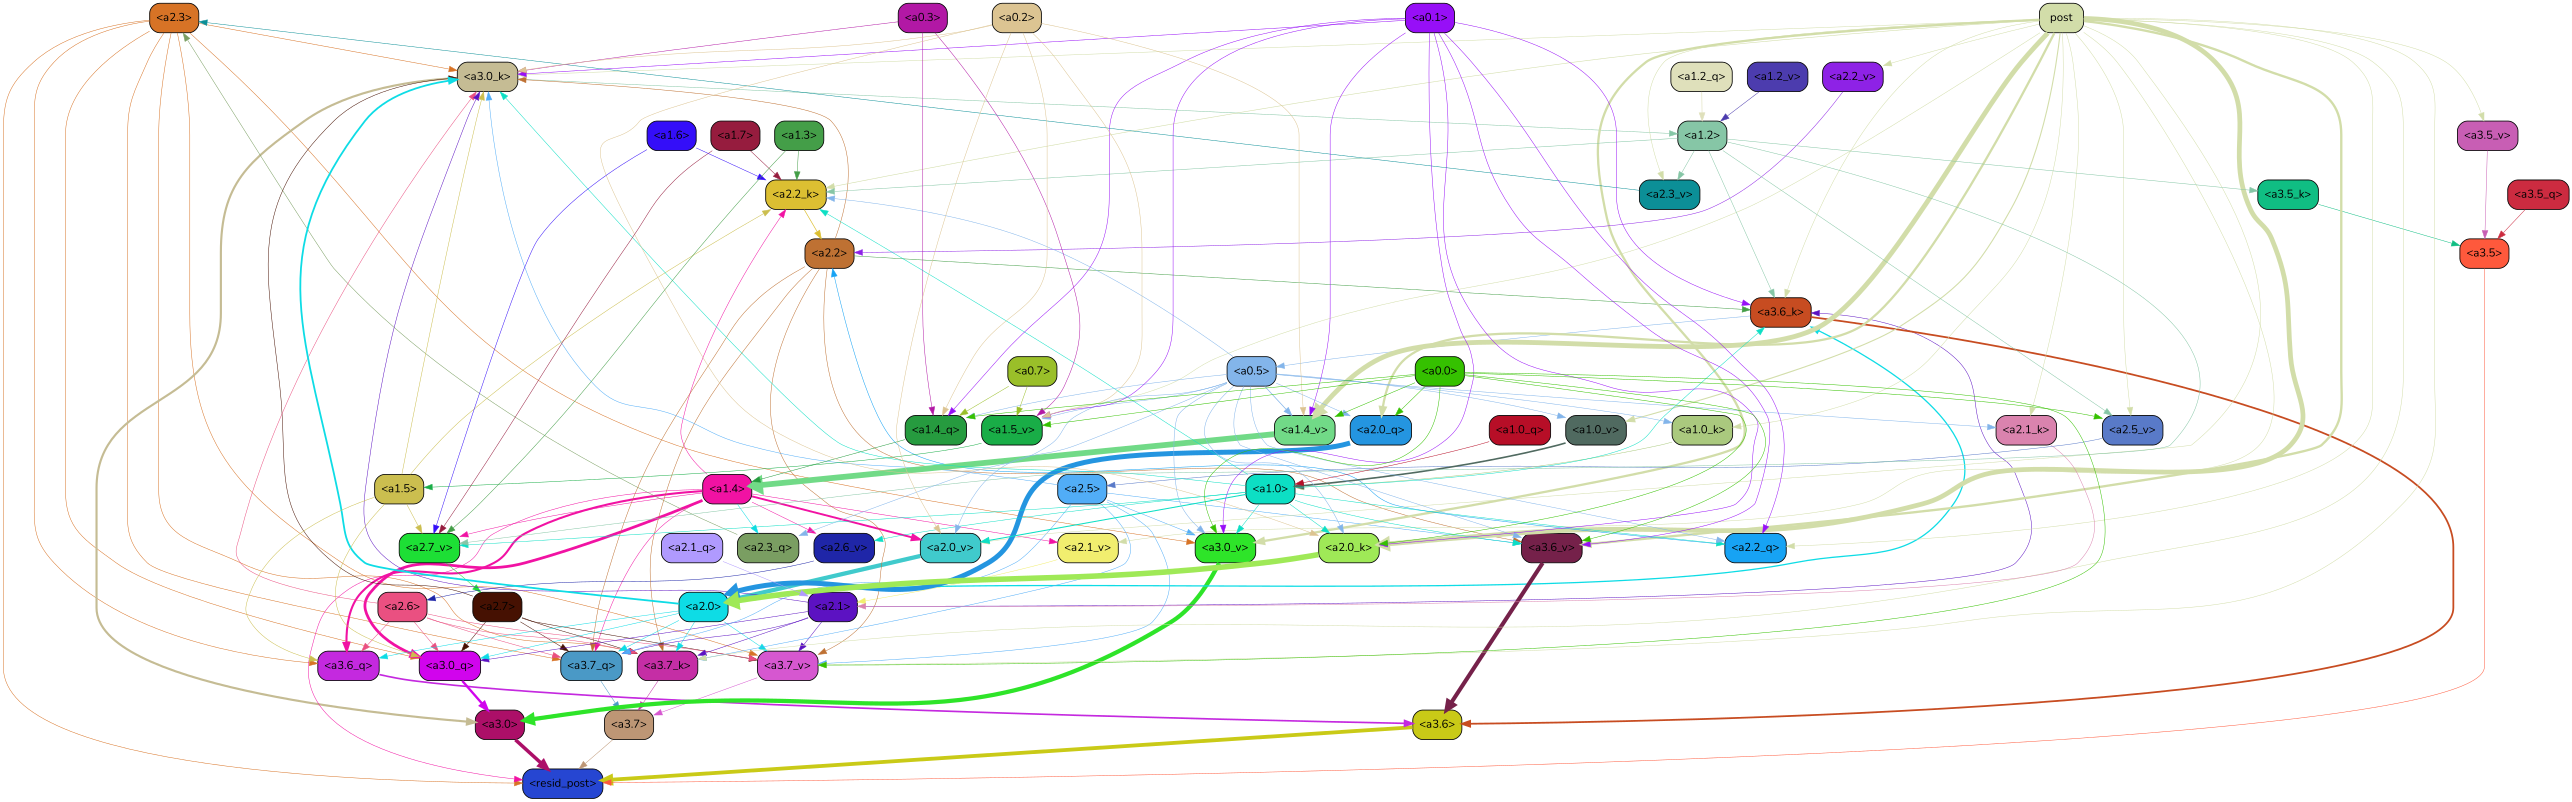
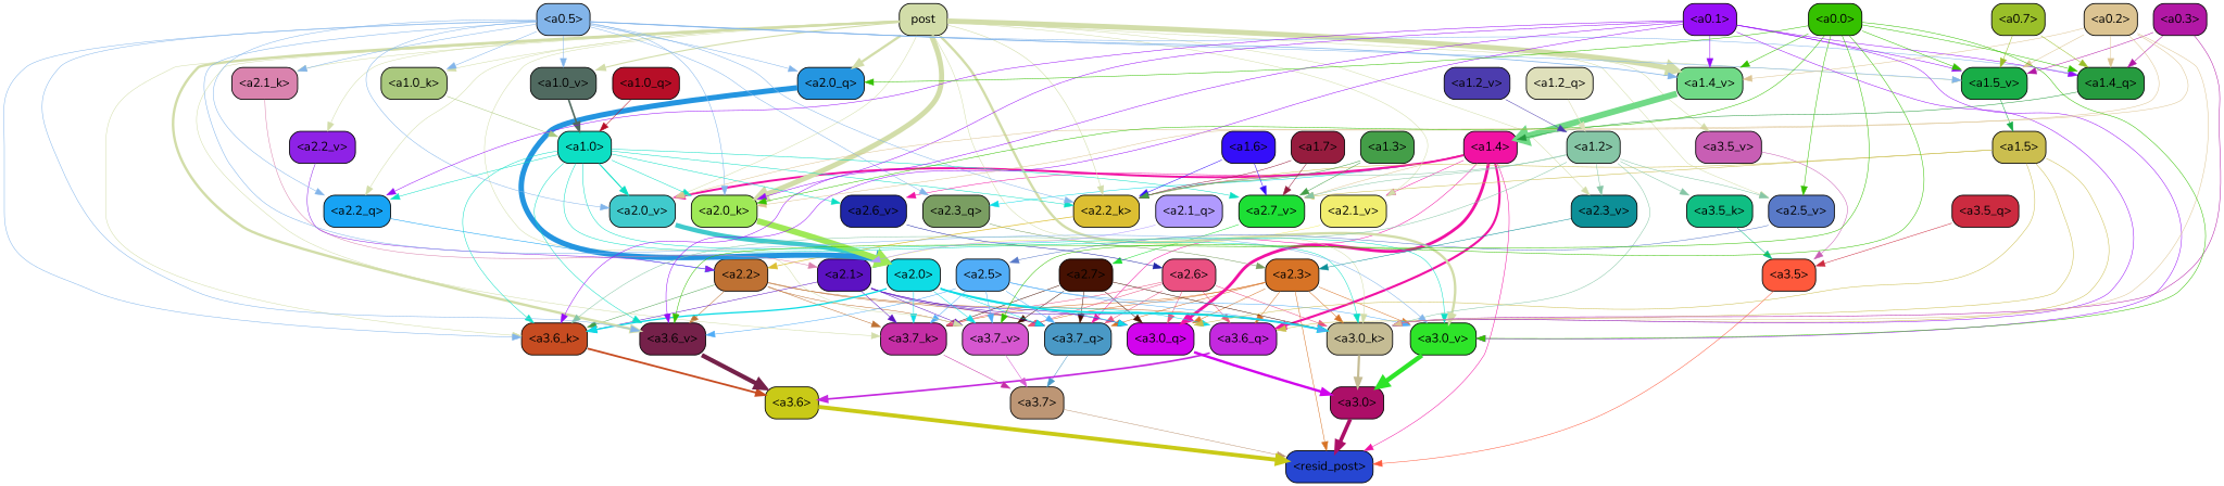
  strict digraph {
    fontname=Nunito
    splines=true
    node [color=black fontname=Nunito shape=box style="filled, rounded"]
    edge [color="#d2dda9" fontname=Nunito penwidth=0.6]
    "<a3.7>" [fillcolor="#bd9675"]
    "<resid_post>" [fillcolor="#2646d2"]
    "<a3.6>" [fillcolor="#c9ca17"]
    "<a3.5>" [fillcolor="#fe593c"]
    "<a3.0>" [fillcolor="#ac0f68"]
    "<a2.3>" [fillcolor="#d77326"]
    "<a3.7_q>" [fillcolor="#4a99c6"]
    "<a3.6_q>" [fillcolor="#c429df"]
    "<a3.0_q>" [fillcolor="#d104ed"]
    "<a3.7_k>" [fillcolor="#c52ea5"]
    "<a3.0_k>" [fillcolor="#c5bc94"]
    "<a3.7_v>" [fillcolor="#d657d0"]
    "<a3.0_v>" [fillcolor="#2ee429"]
    "<a1.4>" [fillcolor="#f112a3"]
    "<a2.3_q>" [fillcolor="#7a9e62"]
    "<a2.2_k>" [fillcolor="#dcbf32"]
    "<a2.7_v>" [fillcolor="#1ddf35"]
    "<a2.6_v>" [fillcolor="#1f26a8"]
    "<a2.1_v>" [fillcolor="#f1ee6f"]
    "<a2.0_v>" [fillcolor="#40cacc"]
    "<a2.2>" [fillcolor="#be7133"]
    "<a2.7>" [fillcolor="#461102"]
    "<a2.6>" [fillcolor="#ea5081"]
    "<a2.1>" [fillcolor="#5c12c2"]
    "<a2.0>" [fillcolor="#0edce5"]
    "<a3.6_k>" [fillcolor="#c74c21"]
    "<a3.6_v>" [fillcolor="#75214a"]
    "<a3.5_q>" [fillcolor="#cc2b40"]
    "<a3.5_k>" [fillcolor="#10be83"]
    "<a3.5_v>" [fillcolor="#c85eb4"]
    "<a2.5>" [fillcolor="#51adf7"]
    "<a1.5>" [fillcolor="#cbbe4f"]
    n33 [fillcolor="#d2dda9" label=post]
    "<a2.2_q>" [fillcolor="#17a3f4"]
    "<a2.0_q>" [fillcolor="#2495e0"]
    "<a2.1_k>" [fillcolor="#da83ae"]
    "<a2.0_k>" [fillcolor="#9fe957"]
    "<a2.5_v>" [fillcolor="#597ac8"]
    "<a2.3_v>" [fillcolor="#0c8f97"]
    "<a2.2_v>" [fillcolor="#8e22e6"]
    "<a1.0_k>" [fillcolor="#aac97e"]
    "<a1.5_v>" [fillcolor="#19ad47"]
    "<a1.4_v>" [fillcolor="#71da87"]
    "<a1.0_v>" [fillcolor="#506a60"]
    "<a1.0>" [fillcolor="#0ddfc4"]
    "<a1.2>" [fillcolor="#86c6a6"]
    "<a0.5>" [fillcolor="#83b5ea"]
    "<a1.4_q>" [fillcolor="#269b3f"]
    "<a0.1>" [fillcolor="#970ff7"]
    "<a0.3>" [fillcolor="#b218a5"]
    "<a0.2>" [fillcolor="#dcc492"]
    "<a0.0>" [fillcolor="#35c100"]
    "<a2.1_q>" [fillcolor="#b09afe"]
    "<a1.7>" [fillcolor="#961c3e"]
    "<a1.6>" [fillcolor="#340ef9"]
    "<a1.3>" [fillcolor="#449e48"]
    "<a1.2_q>" [fillcolor="#dfe0bb"]
    "<a1.0_q>" [fillcolor="#b70e27"]
    "<a1.2_v>" [fillcolor="#4c3cae"]
    "<a0.7>" [fillcolor="#9abf29"]
    "<a3.7>" -> "<resid_post>" [color="#bd9675"]
    "<a3.6>" -> "<resid_post>" [color="#c9ca17" penwidth=4.648244500160217]
    "<a3.5>" -> "<resid_post>" [color="#fe593c"]
    "<a3.0>" -> "<resid_post>" [color="#ac0f68" penwidth=4.3288813829422]
    "<a2.3>" -> "<resid_post>" [color="#d77326"]
    "<a2.3>" -> "<a3.7_q>" [color="#d77326"]
    "<a2.3>" -> "<a3.6_q>" [color="#d77326"]
    "<a2.3>" -> "<a3.0_q>" [color="#d77326"]
    "<a2.3>" -> "<a3.7_k>" [color="#d77326"]
    "<a2.3>" -> "<a3.0_k>" [color="#d77326"]
    "<a2.3>" -> "<a3.7_v>" [color="#d77326"]
    "<a2.3>" -> "<a3.0_v>" [color="#d77326"]
    "<a3.7_q>" -> "<a3.7>" [color="#4a99c6"]
    "<a3.6_q>" -> "<a3.6>" [color="#c429df" penwidth=2.03758105635643]
    "<a3.0_q>" -> "<a3.0>" [color="#d104ed" penwidth=2.8638100624084473]
    "<a3.7_k>" -> "<a3.7>" [color="#c52ea5"]
    "<a3.0_k>" -> "<a3.0>" [color="#c5bc94" penwidth=2.6274144649505615]
    "<a3.7_v>" -> "<a3.7>" [color="#d657d0"]
    "<a3.0_v>" -> "<a3.0>" [color="#2ee429" penwidth=5.188832879066467]
    "<a1.4>" -> "<resid_post>" [color="#f112a3"]
    "<a1.4>" -> "<a3.7_q>" [color="#f112a3"]
    "<a1.4>" -> "<a3.6_q>" [color="#f112a3" penwidth=2.5397292599081993]
    "<a1.4>" -> "<a3.0_q>" [color="#f112a3" penwidth=3.3985572457313538]
    "<a1.4>" -> "<a2.3_q>" [color="#0edce5"]
    "<a1.4>" -> "<a2.2_k>" [color="#f112a3"]
-   "<a1.4>" -> "<a2.7_v>" [color="#f112a3"]
+   "<a1.4>" -> "<a2.7_v>" [color="#dcc492"]
    "<a1.4>" -> "<a2.6_v>" [color="#f112a3"]
    "<a1.4>" -> "<a2.1_v>" [color="#f112a3"]
    "<a1.4>" -> "<a2.0_v>" [color="#f112a3" penwidth=2.3308929204940796]
    "<a2.3_q>" -> "<a2.3>" [color="#7a9e62"]
    "<a2.2_k>" -> "<a2.2>" [color="#dcbf32" penwidth=0.8337457180023193]
    "<a2.7_v>" -> "<a2.7>" [color="#1ddf35"]
    "<a2.6_v>" -> "<a2.6>" [color="#1f26a8"]
    "<a2.1_v>" -> "<a2.1>" [color="#f1ee6f"]
    "<a2.0_v>" -> "<a2.0>" [color="#40cacc" penwidth=5.211444020271301]
    "<a2.2>" -> "<a3.7_q>" [color="#be7133"]
    "<a2.2>" -> "<a3.7_k>" [color="#be7133"]
    "<a2.2>" -> "<a3.0_k>" [color="#be7133"]
    "<a2.2>" -> "<a3.7_v>" [color="#be7133"]
    "<a2.2>" -> "<a3.6_k>" [color="#449e48"]
    "<a2.2>" -> "<a3.6_v>" [color="#be7133"]
    "<a2.7>" -> "<a3.7_q>" [color="#461102"]
    "<a2.7>" -> "<a3.0_q>" [color="#461102"]
    "<a2.7>" -> "<a3.7_k>" [color="#461102"]
    "<a2.7>" -> "<a3.0_k>" [color="#461102"]
    "<a2.7>" -> "<a3.7_v>" [color="#461102"]
    "<a2.6>" -> "<a3.7_q>" [color="#ea5081"]
    "<a2.6>" -> "<a3.6_q>" [color="#ea5081"]
    "<a2.6>" -> "<a3.0_q>" [color="#ea5081"]
    "<a2.6>" -> "<a3.7_k>" [color="#ea5081"]
    "<a2.6>" -> "<a3.0_k>" [color="#ea5081"]
    "<a2.6>" -> "<a3.7_v>" [color="#ea5081"]
    "<a2.1>" -> "<a3.7_q>" [color="#5c12c2"]
    "<a2.1>" -> "<a3.0_q>" [color="#5c12c2"]
    "<a2.1>" -> "<a3.7_k>" [color="#5c12c2"]
    "<a2.1>" -> "<a3.0_k>" [color="#5c12c2"]
    "<a2.1>" -> "<a3.7_v>" [color="#5c12c2"]
    "<a2.1>" -> "<a3.6_k>" [color="#5c12c2"]
    "<a2.0>" -> "<a3.7_q>" [color="#0edce5"]
    "<a2.0>" -> "<a3.6_q>" [color="#0edce5"]
    "<a2.0>" -> "<a3.0_q>" [color="#0edce5"]
    "<a2.0>" -> "<a3.7_k>" [color="#0edce5"]
    "<a2.0>" -> "<a3.0_k>" [color="#0edce5" penwidth=2.205150544643402]
    "<a2.0>" -> "<a3.7_v>" [color="#0edce5"]
    "<a2.0>" -> "<a3.6_k>" [color="#0edce5" penwidth=1.5717863738536835]
    "<a3.6_k>" -> "<a3.6>" [color="#c74c21" penwidth=2.174198240041733]
    "<a3.6_v>" -> "<a3.6>" [color="#75214a" penwidth=5.002329230308533]
    "<a3.5_q>" -> "<a3.5>" [color="#cc2b40"]
    "<a3.5_k>" -> "<a3.5>" [color="#10be83"]
    "<a3.5_v>" -> "<a3.5>" [color="#c85eb4"]
    "<a2.5>" -> "<a3.7_q>" [color="#51adf7"]
    "<a2.5>" -> "<a3.7_k>" [color="#51adf7"]
    "<a2.5>" -> "<a3.0_k>" [color="#51adf7"]
    "<a2.5>" -> "<a3.7_v>" [color="#51adf7"]
    "<a2.5>" -> "<a3.0_v>" [color="#51adf7"]
    "<a2.5>" -> "<a3.6_v>" [color="#51adf7"]
    "<a1.5>" -> "<a3.6_q>" [color="#cbbe4f"]
    "<a1.5>" -> "<a3.0_q>" [color="#cbbe4f"]
    "<a1.5>" -> "<a3.0_k>" [color="#cbbe4f"]
    "<a1.5>" -> "<a2.2_k>" [color="#cbbe4f"]
    "<a1.5>" -> "<a2.7_v>" [color="#cbbe4f"]
    n33 -> "<a3.7_k>"
    n33 -> "<a3.0_k>"
    n33 -> "<a3.7_v>"
    n33 -> "<a3.0_v>" [penwidth=2.812090039253235]
    n33 -> "<a2.2_k>" [penwidth=0.6694881916046143]
    n33 -> "<a2.1_v>"
    n33 -> "<a2.0_v>"
    n33 -> "<a3.6_k>"
    n33 -> "<a3.6_v>" [penwidth=2.882729172706604]
    n33 -> "<a3.5_v>"
    n33 -> "<a2.2_q>"
    n33 -> "<a2.0_q>" [penwidth=2.773140072822571]
    n33 -> "<a2.1_k>"
    n33 -> "<a2.0_k>" [penwidth=5.809704422950745]
    n33 -> "<a2.5_v>"
    n33 -> "<a2.3_v>"
    n33 -> "<a2.2_v>"
    n33 -> "<a1.0_k>"
    n33 -> "<a1.5_v>"
    n33 -> "<a1.4_v>" [penwidth=5.930049657821655]
    n33 -> "<a1.0_v>" [penwidth=1.3246397972106934]
    "<a2.2_q>" -> "<a2.2>" [color="#17a3f4" penwidth=0.6299107074737549]
    "<a2.0_q>" -> "<a2.0>" [color="#2495e0" penwidth=6.081655263900757]
    "<a2.1_k>" -> "<a2.1>" [color="#da83ae"]
    "<a2.0_k>" -> "<a2.0>" [color="#9fe957" penwidth=6.795950889587402]
    "<a2.5_v>" -> "<a2.5>" [color="#597ac8"]
    "<a2.3_v>" -> "<a2.3>" [color="#0c8f97"]
    "<a2.2_v>" -> "<a2.2>" [color="#8e22e6"]
    "<a1.0_k>" -> "<a1.0>" [color="#aac97e"]
    "<a1.5_v>" -> "<a1.5>" [color="#19ad47"]
    "<a1.4_v>" -> "<a1.4>" [color="#71da87" penwidth=7.066803693771362]
    "<a1.0_v>" -> "<a1.0>" [color="#506a60" penwidth=1.970656156539917]
    "<a1.0>" -> "<a3.0_k>" [color="#0ddfc4"]
    "<a1.0>" -> "<a3.0_v>" [color="#0ddfc4"]
    "<a1.0>" -> "<a2.2_k>" [color="#0ddfc4"]
    "<a1.0>" -> "<a2.7_v>" [color="#0ddfc4"]
    "<a1.0>" -> "<a2.6_v>" [color="#0ddfc4"]
    "<a1.0>" -> "<a2.0_v>" [color="#0ddfc4" penwidth=1.2632839679718018]
    "<a1.0>" -> "<a3.6_k>" [color="#0ddfc4"]
    "<a1.0>" -> "<a3.6_v>" [color="#0ddfc4"]
    "<a1.0>" -> "<a2.2_q>" [color="#0ddfc4"]
    "<a1.0>" -> "<a2.0_k>" [color="#0ddfc4"]
-   "<a3.0_k>" -> "<a1.2>" [color="#86c6a6"]
+   "<a1.2>" -> "<a3.0_k>" [color="#86c6a6"]
    "<a1.2>" -> "<a2.2_k>" [color="#86c6a6"]
    "<a1.2>" -> "<a2.7_v>" [color="#86c6a6"]
    "<a1.2>" -> "<a3.6_k>" [color="#86c6a6"]
    "<a1.2>" -> "<a3.5_k>" [color="#86c6a6"]
    "<a1.2>" -> "<a2.5_v>" [color="#86c6a6"]
    "<a1.2>" -> "<a2.3_v>" [color="#86c6a6"]
    "<a0.5>" -> "<a3.0_v>" [color="#83b5ea" penwidth=0.6281400918960571]
    "<a0.5>" -> "<a2.3_q>" [color="#83b5ea"]
    "<a0.5>" -> "<a2.2_k>" [color="#83b5ea"]
    "<a0.5>" -> "<a2.0_v>" [color="#83b5ea"]
-   "<a3.6_k>" -> "<a0.5>" [color="#83b5ea"]
+   "<a0.5>" -> "<a3.6_k>" [color="#83b5ea"]
    "<a0.5>" -> "<a3.6_v>" [color="#83b5ea"]
    "<a0.5>" -> "<a2.2_q>" [color="#83b5ea"]
    "<a0.5>" -> "<a2.0_q>" [color="#83b5ea"]
    "<a0.5>" -> "<a2.1_k>" [color="#83b5ea"]
    "<a0.5>" -> "<a2.0_k>" [color="#83b5ea" penwidth=0.6196913719177246]
    "<a0.5>" -> "<a1.0_k>" [color="#83b5ea"]
    "<a0.5>" -> "<a1.5_v>" [color="#83b5ea"]
    "<a0.5>" -> "<a1.4_v>" [color="#83b5ea" penwidth=0.9038386344909668]
    "<a0.5>" -> "<a1.0_v>" [color="#83b5ea"]
    "<a0.5>" -> "<a1.4_q>" [color="#83b5ea"]
    "<a1.4_q>" -> "<a1.4>" [color="#269b3f"]
    "<a0.1>" -> "<a3.0_k>" [color="#970ff7"]
    "<a0.1>" -> "<a3.0_v>" [color="#970ff7"]
    "<a0.1>" -> "<a3.6_k>" [color="#970ff7"]
    "<a0.1>" -> "<a3.6_v>" [color="#970ff7"]
    "<a0.1>" -> "<a2.2_q>" [color="#970ff7"]
    "<a0.1>" -> "<a2.0_k>" [color="#970ff7"]
    "<a0.1>" -> "<a1.5_v>" [color="#970ff7"]
    "<a0.1>" -> "<a1.4_v>" [color="#970ff7"]
    "<a0.1>" -> "<a1.4_q>" [color="#970ff7"]
    "<a0.3>" -> "<a3.0_k>" [color="#b218a5"]
    "<a0.3>" -> "<a1.5_v>" [color="#b218a5"]
    "<a0.3>" -> "<a1.4_q>" [color="#b218a5"]
    "<a0.2>" -> "<a3.0_k>" [color="#dcc492"]
    "<a0.2>" -> "<a2.0_v>" [color="#dcc492"]
    "<a0.2>" -> "<a2.0_k>" [color="#dcc492"]
    "<a0.2>" -> "<a1.5_v>" [color="#dcc492"]
    "<a0.2>" -> "<a1.4_v>" [color="#dcc492"]
    "<a0.2>" -> "<a1.4_q>" [color="#dcc492"]
    "<a0.0>" -> "<a3.7_v>" [color="#35c100"]
    "<a0.0>" -> "<a3.0_v>" [color="#35c100"]
    "<a0.0>" -> "<a3.6_v>" [color="#35c100"]
    "<a0.0>" -> "<a2.0_q>" [color="#35c100"]
    "<a0.0>" -> "<a2.0_k>" [color="#35c100"]
    "<a0.0>" -> "<a2.5_v>" [color="#35c100"]
    "<a0.0>" -> "<a1.5_v>" [color="#35c100"]
    "<a0.0>" -> "<a1.4_v>" [color="#35c100"]
    "<a0.0>" -> "<a1.4_q>" [color="#35c100"]
    "<a2.1_q>" -> "<a2.1>" [color="#b09afe"]
    "<a1.7>" -> "<a2.2_k>" [color="#961c3e"]
    "<a1.7>" -> "<a2.7_v>" [color="#961c3e"]
    "<a1.6>" -> "<a2.2_k>" [color="#340ef9"]
    "<a1.6>" -> "<a2.7_v>" [color="#340ef9"]
    "<a1.3>" -> "<a2.2_k>" [color="#449e48"]
    "<a1.3>" -> "<a2.7_v>" [color="#449e48"]
    "<a1.2_q>" -> "<a1.2>" [color="#dfe0bb" penwidth=0.7635738849639893]
    "<a1.0_q>" -> "<a1.0>" [color="#b70e27"]
    "<a1.2_v>" -> "<a1.2>" [color="#4c3cae"]
    "<a0.7>" -> "<a1.5_v>" [color="#9abf29"]
    "<a0.7>" -> "<a1.4_q>" [color="#9abf29"]
  }
